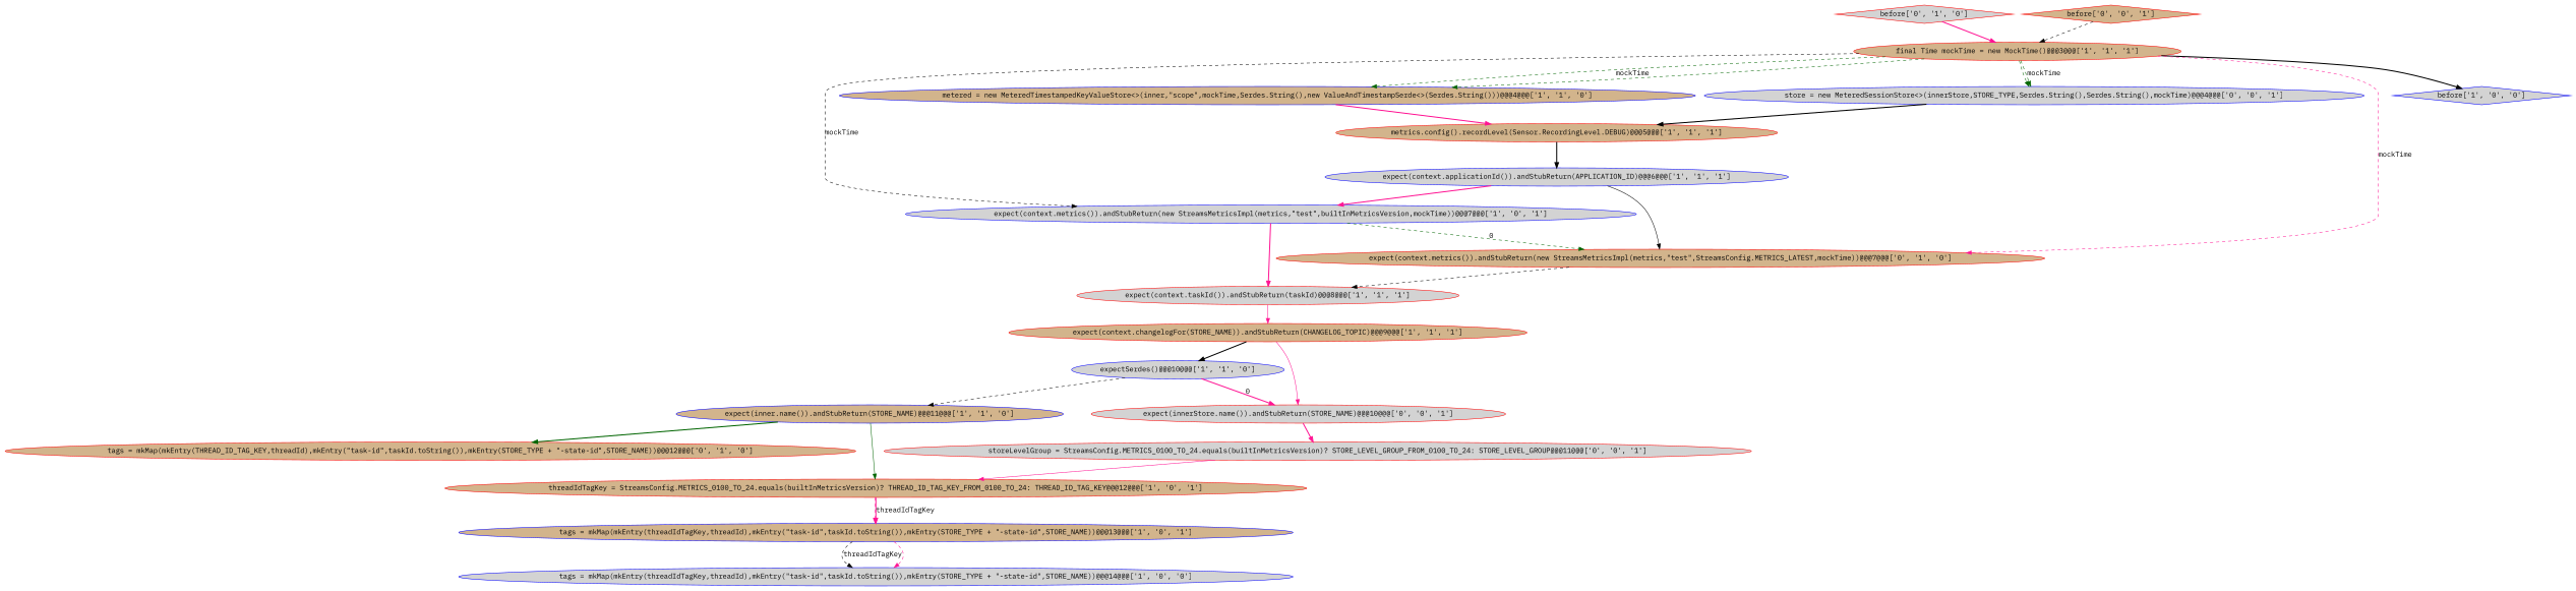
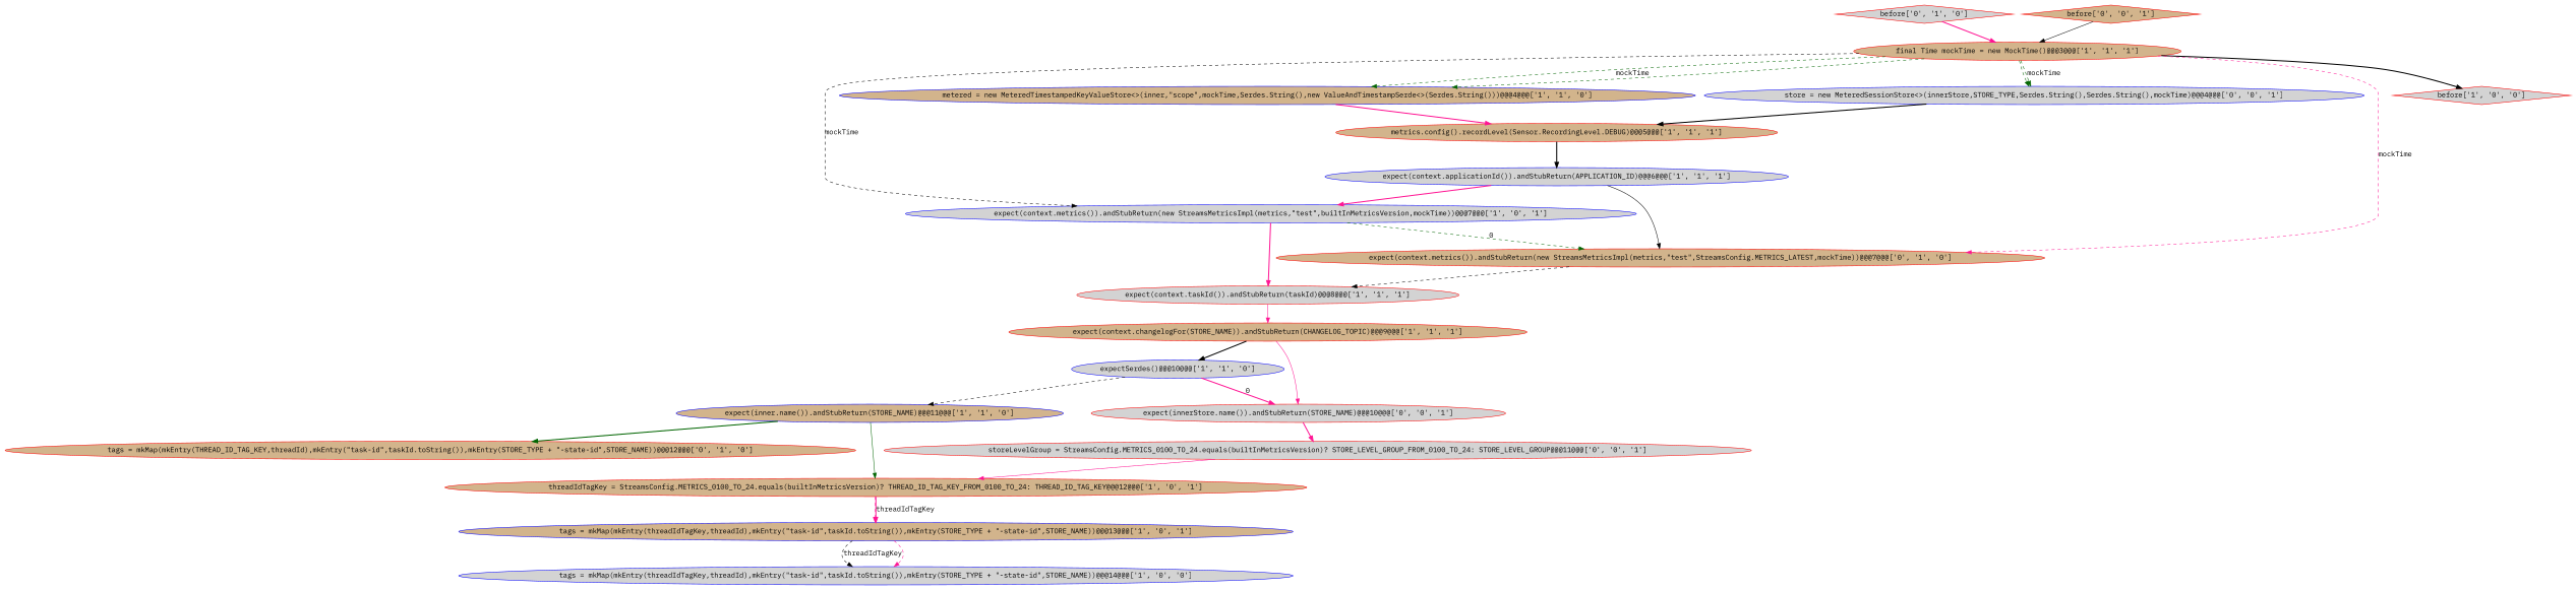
  digraph {
    fontname="IBM Plex Mono"
    node [color=red fillcolor=lightgrey fontname="IBM Plex Mono" shape=ellipse style=filled]
    edge [color=deeppink fontname="IBM Plex Mono" style=dashed]
    n1 [label="storeLevelGroup = StreamsConfig.METRICS_0100_TO_24.equals(builtInMetricsVersion)? STORE_LEVEL_GROUP_FROM_0100_TO_24: STORE_LEVEL_GROUP@@@11@@@['0', '0', '1']"]
    n2 [fillcolor=tan label="threadIdTagKey = StreamsConfig.METRICS_0100_TO_24.equals(builtInMetricsVersion)? THREAD_ID_TAG_KEY_FROM_0100_TO_24: THREAD_ID_TAG_KEY@@@12@@@['1', '0', '1']"]
    n3 [color=blue fillcolor=tan label="tags = mkMap(mkEntry(threadIdTagKey,threadId),mkEntry(\"task-id\",taskId.toString()),mkEntry(STORE_TYPE + \"-state-id\",STORE_NAME))@@@13@@@['1', '0', '1']"]
    n4 [color=blue label="expectSerdes()@@@10@@@['1', '1', '0']"]
    n5 [label="expect(innerStore.name()).andStubReturn(STORE_NAME)@@@10@@@['0', '0', '1']"]
    n6 [color=blue fillcolor=tan label="expect(inner.name()).andStubReturn(STORE_NAME)@@@11@@@['1', '1', '0']"]
    n7 [fillcolor=tan label="tags = mkMap(mkEntry(THREAD_ID_TAG_KEY,threadId),mkEntry(\"task-id\",taskId.toString()),mkEntry(STORE_TYPE + \"-state-id\",STORE_NAME))@@@12@@@['0', '1', '0']"]
-   n8 [color=blue label="before['1', '0', '0']" shape=diamond]
+   n8 [label="before['1', '0', '0']" shape=diamond]
    n9 [fillcolor=tan label="final Time mockTime = new MockTime()@@@3@@@['1', '1', '1']"]
    n10 [color=blue fillcolor=tan label="metered = new MeteredTimestampedKeyValueStore<>(inner,\"scope\",mockTime,Serdes.String(),new ValueAndTimestampSerde<>(Serdes.String()))@@@4@@@['1', '1', '0']"]
    n11 [color=blue label="expect(context.metrics()).andStubReturn(new StreamsMetricsImpl(metrics,\"test\",builtInMetricsVersion,mockTime))@@@7@@@['1', '0', '1']"]
    n12 [fillcolor=tan label="expect(context.metrics()).andStubReturn(new StreamsMetricsImpl(metrics,\"test\",StreamsConfig.METRICS_LATEST,mockTime))@@@7@@@['0', '1', '0']"]
    n13 [color=blue label="store = new MeteredSessionStore<>(innerStore,STORE_TYPE,Serdes.String(),Serdes.String(),mockTime)@@@4@@@['0', '0', '1']"]
    n14 [fillcolor=tan label="metrics.config().recordLevel(Sensor.RecordingLevel.DEBUG)@@@5@@@['1', '1', '1']"]
    n15 [color=blue label="expect(context.applicationId()).andStubReturn(APPLICATION_ID)@@@6@@@['1', '1', '1']"]
    n16 [label="expect(context.taskId()).andStubReturn(taskId)@@@8@@@['1', '1', '1']"]
    n17 [fillcolor=tan label="expect(context.changelogFor(STORE_NAME)).andStubReturn(CHANGELOG_TOPIC)@@@9@@@['1', '1', '1']"]
    n18 [label="before['0', '1', '0']" shape=diamond]
    n19 [color=blue label="tags = mkMap(mkEntry(threadIdTagKey,threadId),mkEntry(\"task-id\",taskId.toString()),mkEntry(STORE_TYPE + \"-state-id\",STORE_NAME))@@@14@@@['1', '0', '0']"]
    n20 [fillcolor=tan label="before['0', '0', '1']" shape=diamond]
    n1 -> n2 [style=solid]
    n2 -> n3
    n2 -> n3 [label=threadIdTagKey style=bold]
    n3 -> n19 [color=black label=threadIdTagKey]
    n3 -> n19
    n4 -> n5 [label=0 style=bold]
    n4 -> n6 [color=black]
    n5 -> n1 [style=bold]
    n6 -> n2 [color=darkgreen style=solid]
    n6 -> n7 [color=darkgreen style=bold]
    n9 -> n8 [color=black style=bold]
    n9 -> n10 [color=darkgreen label=mockTime]
    n9 -> n10 [color=darkgreen]
    n9 -> n11 [color=black label=mockTime]
    n9 -> n12 [label=mockTime]
    n9 -> n13 [color=darkgreen]
    n9 -> n13 [color=darkgreen label=mockTime]
    n10 -> n14 [style=bold]
    n11 -> n12 [color=darkgreen label=0]
    n11 -> n16 [style=bold]
    n12 -> n16 [color=black]
    n13 -> n14 [color=black style=bold]
    n14 -> n15 [color=black style=bold]
    n15 -> n11 [style=bold]
    n15 -> n12 [color=black style=solid]
    n16 -> n17 [style=solid]
    n17 -> n4 [color=black style=bold]
    n17 -> n5 [style=solid]
    n18 -> n9 [style=bold]
-   n20 -> n9 [color=black]
+   n20 -> n9 [color=black style=solid]
  }
